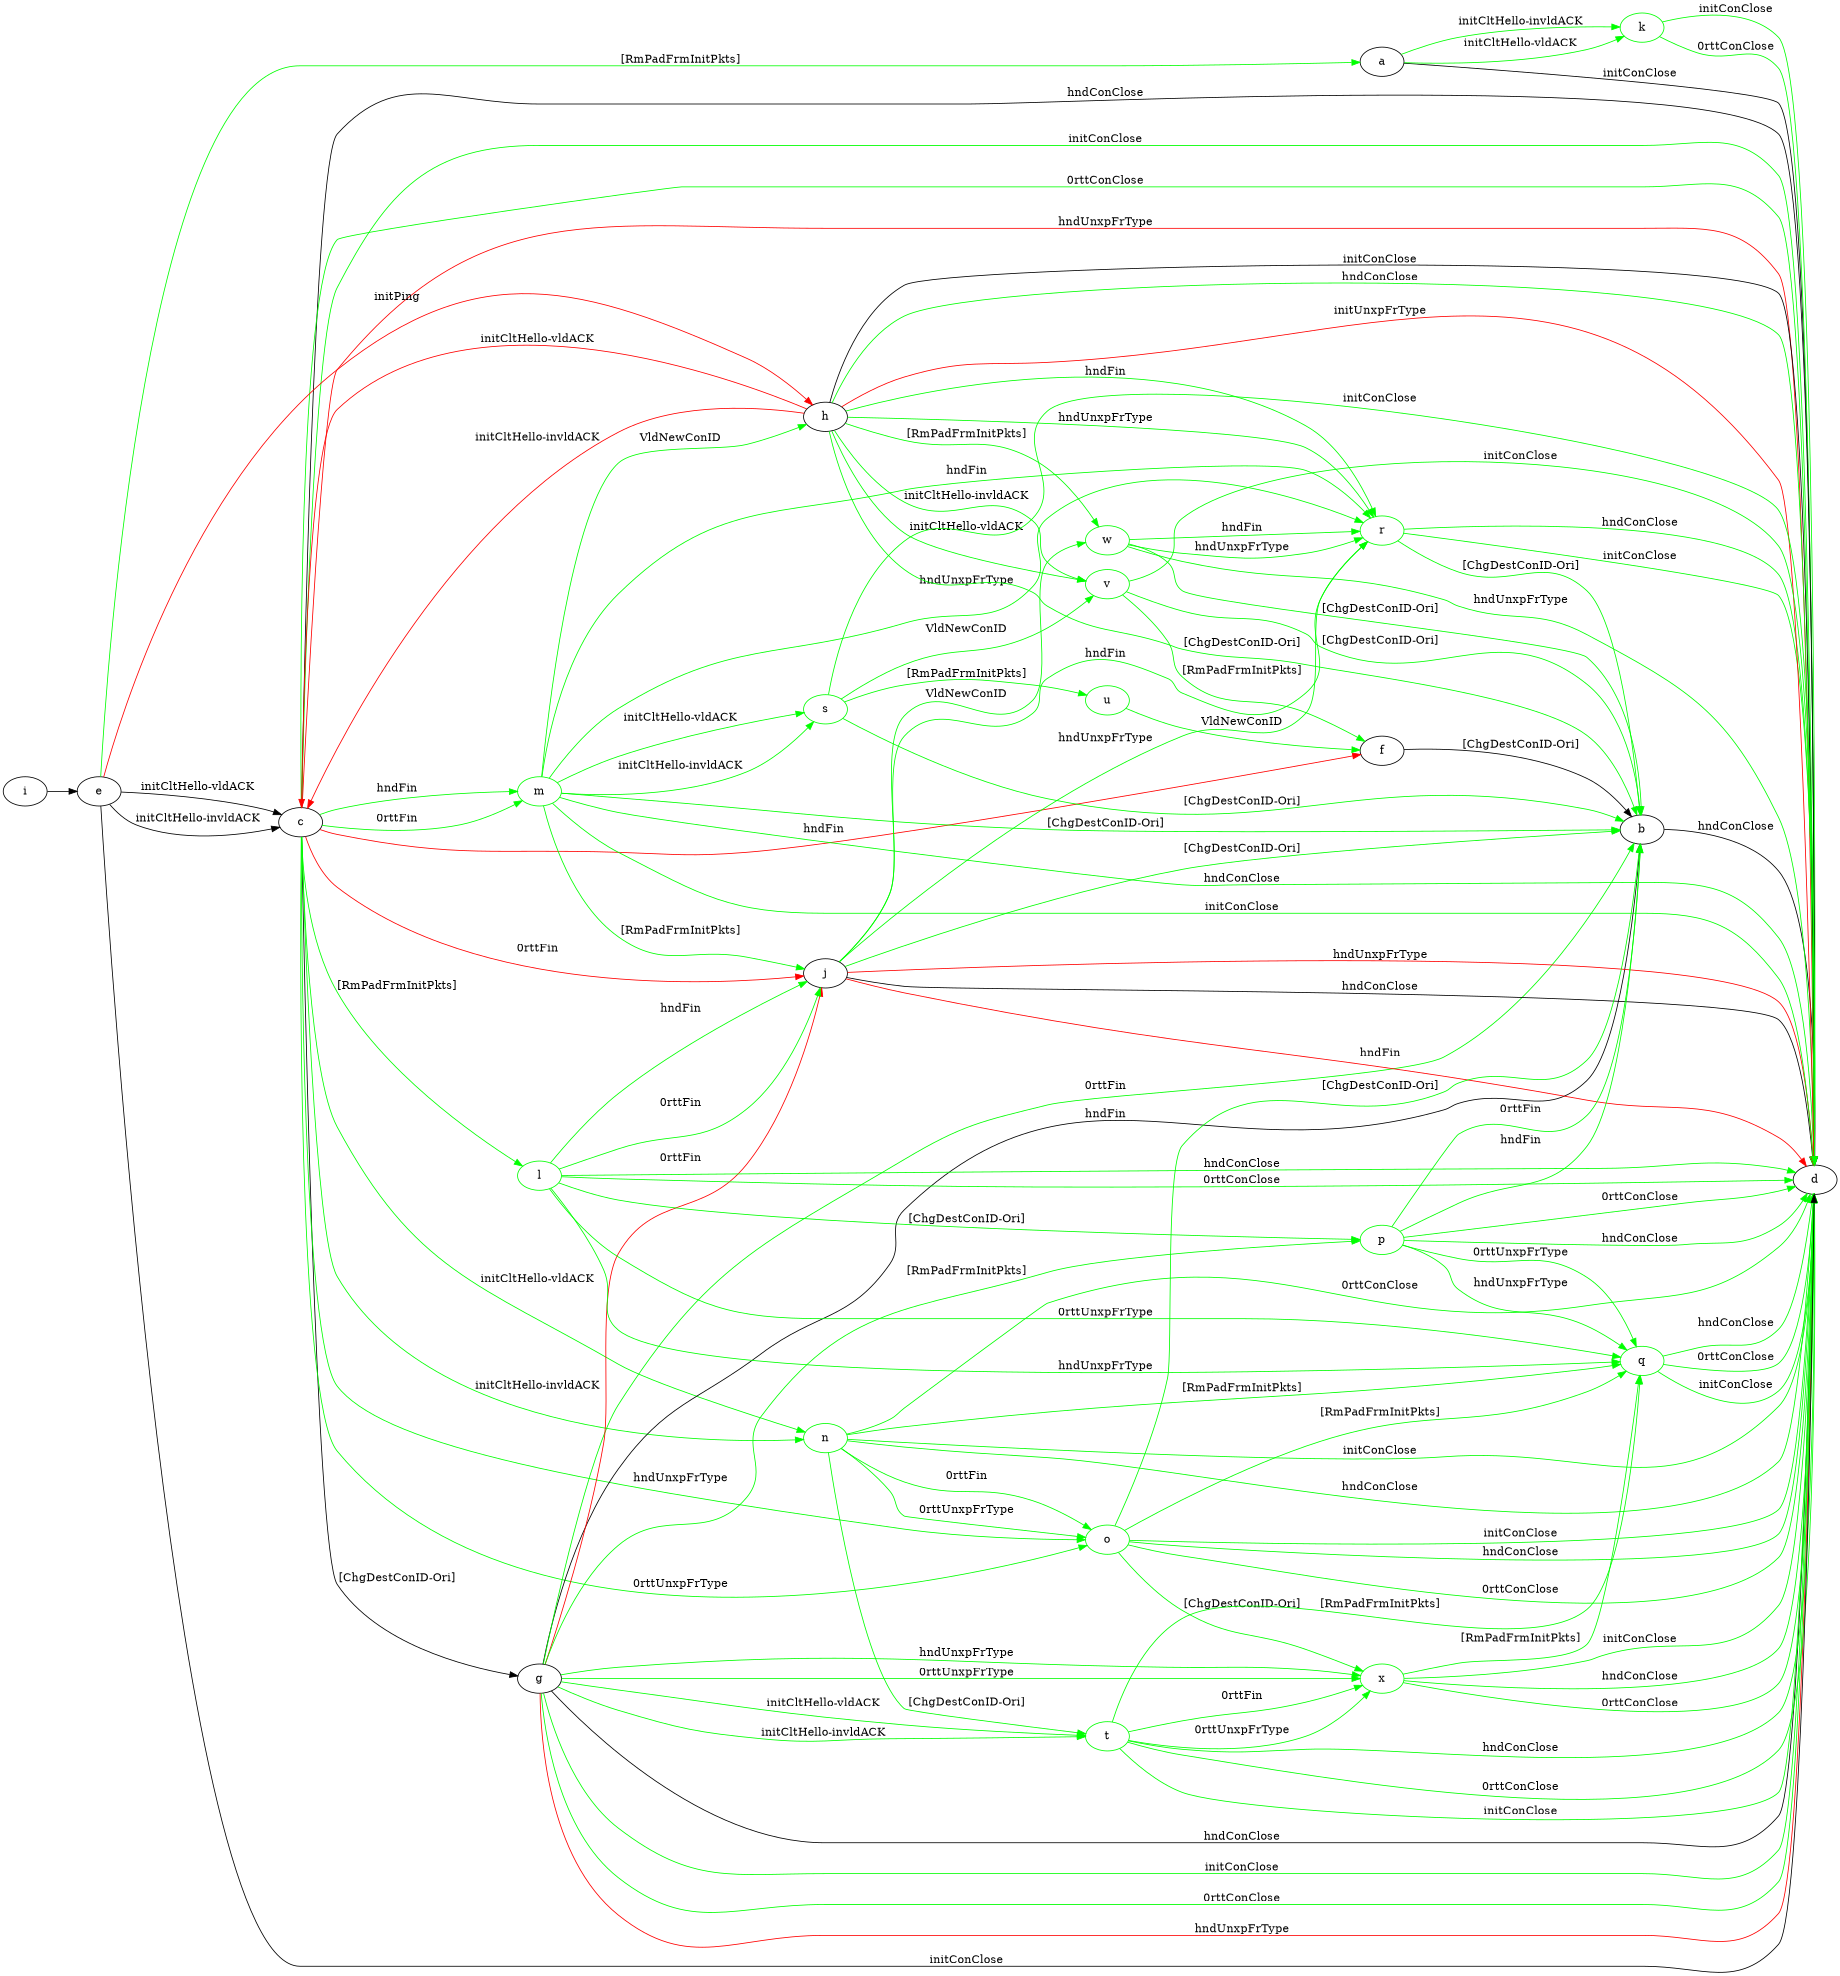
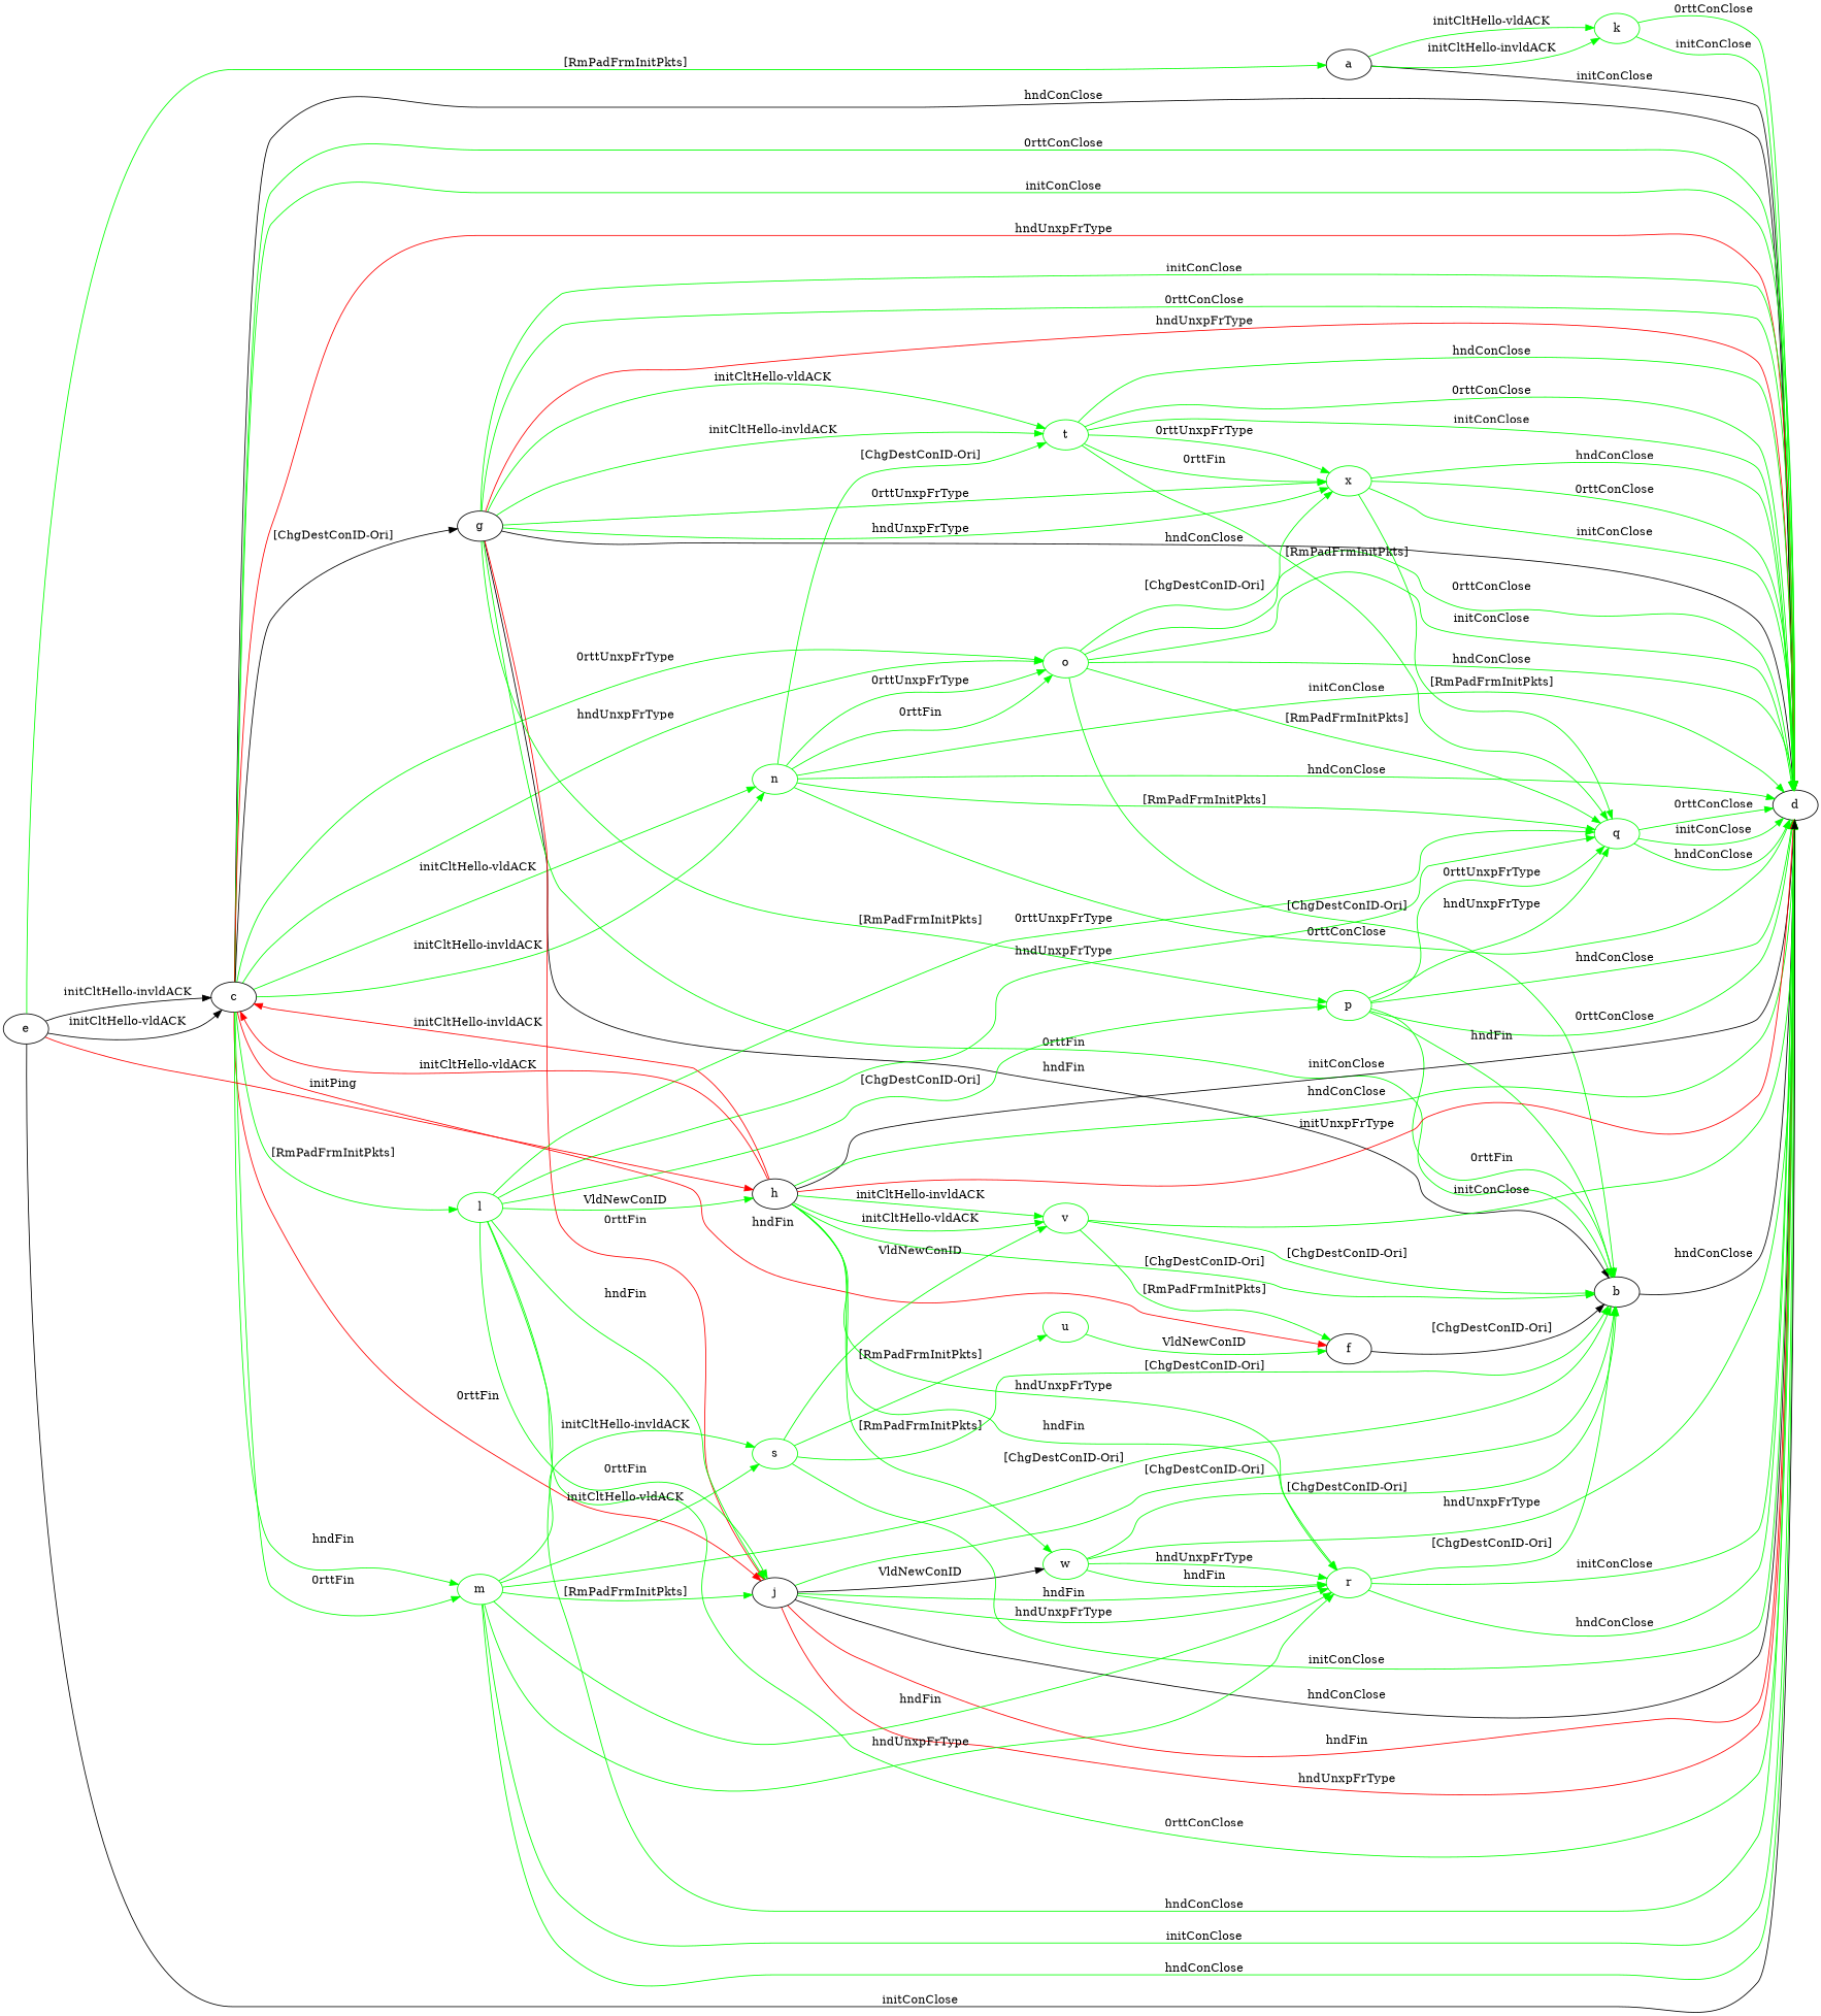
  digraph {
    rankdir=LR
    node [color=green]
    edge [color=green]
    a [color=""]
    d [color=""]
    k
    b [color=""]
    c [color=""]
    f [color=""]
    g [color=""]
    j [color=""]
    l
    m
    n
    o
    p
    t
    x
    r
    w
    q
    h [color=""]
    s
    v
    u
    e [color=""]
-   i [color=""]
    a -> d [label="initConClose " color=""]
    a -> k [label="initCltHello-vldACK "]
    a -> k [label="initCltHello-invldACK "]
    k -> d [label="initConClose "]
    k -> d [label="0rttConClose "]
    b -> d [label="hndConClose " color=""]
    c -> d [label="hndConClose " color=""]
    c -> d [label="initConClose "]
    c -> d [label="0rttConClose "]
    c -> d [color=red label="hndUnxpFrType "]
    c -> f [color=red label="hndFin "]
    c -> g [label="[ChgDestConID-Ori] " color=""]
    c -> j [color=red label="0rttFin "]
    c -> l [label="[RmPadFrmInitPkts] "]
    c -> m [label="hndFin "]
    c -> m [label="0rttFin "]
    c -> n [label="initCltHello-vldACK "]
    c -> n [label="initCltHello-invldACK "]
    c -> o [label="hndUnxpFrType "]
    c -> o [label="0rttUnxpFrType "]
    f -> b [label="[ChgDestConID-Ori] " color=""]
    g -> d [label="hndConClose " color=""]
    g -> d [label="initConClose "]
    g -> d [label="0rttConClose "]
    g -> d [color=red label="hndUnxpFrType "]
    g -> b [label="hndFin " color=""]
    g -> b [label="0rttFin "]
    g -> j [color=red label="0rttFin "]
    g -> p [label="[RmPadFrmInitPkts] "]
    g -> t [label="initCltHello-vldACK "]
    g -> t [label="initCltHello-invldACK "]
    g -> x [label="hndUnxpFrType "]
    g -> x [label="0rttUnxpFrType "]
    j -> d [label="hndConClose " color=""]
    j -> d [color=red label="hndFin "]
    j -> d [color=red label="hndUnxpFrType "]
    j -> b [label="[ChgDestConID-Ori] "]
    j -> r [label="hndFin "]
    j -> r [label="hndUnxpFrType "]
-   j -> w [label="VldNewConID "]
+   j -> w [color=black label="VldNewConID "]
    l -> d [label="hndConClose "]
    l -> d [label="0rttConClose "]
    l -> j [label="hndFin "]
    l -> j [label="0rttFin "]
    l -> p [label="[ChgDestConID-Ori] "]
    l -> q [label="hndUnxpFrType "]
    l -> q [label="0rttUnxpFrType "]
    m -> d [label="initConClose "]
    m -> d [label="hndConClose "]
    m -> b [label="[ChgDestConID-Ori] "]
    m -> j [label="[RmPadFrmInitPkts] "]
    m -> r [label="hndFin "]
    m -> r [label="hndUnxpFrType "]
-   m -> h [label="VldNewConID "]
+   l -> h [label="VldNewConID "]
    m -> s [label="initCltHello-vldACK "]
    m -> s [label="initCltHello-invldACK "]
    n -> d [label="initConClose "]
    n -> d [label="hndConClose "]
    n -> d [label="0rttConClose "]
    n -> o [label="0rttFin "]
    n -> o [label="0rttUnxpFrType "]
    n -> t [label="[ChgDestConID-Ori] "]
    n -> q [label="[RmPadFrmInitPkts] "]
    o -> d [label="initConClose "]
    o -> d [label="hndConClose "]
    o -> d [label="0rttConClose "]
    o -> b [label="[ChgDestConID-Ori] "]
    o -> x [label="[ChgDestConID-Ori] "]
    o -> q [label="[RmPadFrmInitPkts] "]
    p -> d [label="hndConClose "]
    p -> d [label="0rttConClose "]
    p -> b [label="hndFin "]
    p -> b [label="0rttFin "]
    p -> q [label="hndUnxpFrType "]
    p -> q [label="0rttUnxpFrType "]
    t -> d [label="initConClose "]
    t -> d [label="hndConClose "]
    t -> d [label="0rttConClose "]
    t -> x [label="0rttFin "]
    t -> x [label="0rttUnxpFrType "]
    t -> q [label="[RmPadFrmInitPkts] "]
    x -> d [label="initConClose "]
    x -> d [label="hndConClose "]
    x -> d [label="0rttConClose "]
    x -> q [label="[RmPadFrmInitPkts] "]
    r -> d [label="initConClose "]
    r -> d [label="hndConClose "]
    r -> b [label="[ChgDestConID-Ori] "]
    w -> d [label="hndUnxpFrType "]
    w -> b [label="[ChgDestConID-Ori] "]
    w -> r [label="hndFin "]
    w -> r [label="hndUnxpFrType "]
    q -> d [label="initConClose "]
    q -> d [label="hndConClose "]
    q -> d [label="0rttConClose "]
    h -> d [label="initConClose " color=""]
    h -> d [label="hndConClose "]
    h -> d [color=red label="initUnxpFrType "]
    h -> b [label="[ChgDestConID-Ori] "]
    h -> c [color=red label="initCltHello-vldACK "]
    h -> c [color=red label="initCltHello-invldACK "]
    h -> r [label="hndFin "]
    h -> r [label="hndUnxpFrType "]
    h -> w [label="[RmPadFrmInitPkts] "]
    h -> v [label="initCltHello-vldACK "]
    h -> v [label="initCltHello-invldACK "]
    s -> d [label="initConClose "]
    s -> b [label="[ChgDestConID-Ori] "]
    s -> v [label="VldNewConID "]
    s -> u [label="[RmPadFrmInitPkts] "]
    v -> d [label="initConClose "]
    v -> b [label="[ChgDestConID-Ori] "]
    v -> f [label="[RmPadFrmInitPkts] "]
    u -> f [label="VldNewConID "]
    e -> a [label="[RmPadFrmInitPkts] "]
    e -> d [label="initConClose " color=""]
    e -> c [label="initCltHello-vldACK " color=""]
    e -> c [label="initCltHello-invldACK " color=""]
    e -> h [color=red label="initPing "]
-   i -> e [color=""]
  }
